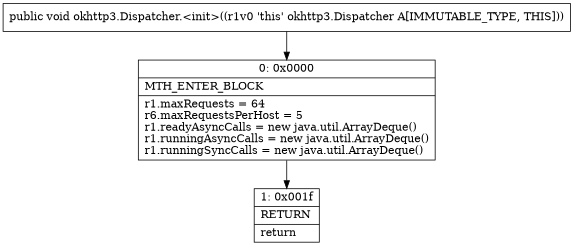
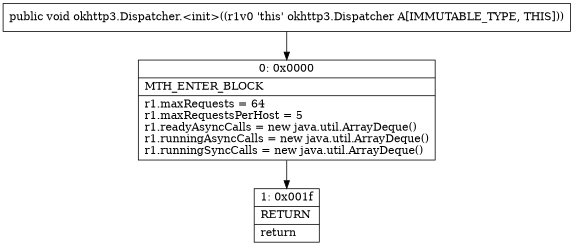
  digraph {
    node [shape=record]
-   n1 [label="{0\:\ 0x0000|MTH_ENTER_BLOCK\l|r1.maxRequests = 64\lr6.maxRequestsPerHost = 5\lr1.readyAsyncCalls = new java.util.ArrayDeque()\lr1.runningAsyncCalls = new java.util.ArrayDeque()\lr1.runningSyncCalls = new java.util.ArrayDeque()\l}"]
+   n1 [label="{0\:\ 0x0000|MTH_ENTER_BLOCK\l|r1.maxRequests = 64\lr1.maxRequestsPerHost = 5\lr1.readyAsyncCalls = new java.util.ArrayDeque()\lr1.runningAsyncCalls = new java.util.ArrayDeque()\lr1.runningSyncCalls = new java.util.ArrayDeque()\l}"]
    n2 [label="{1\:\ 0x001f|RETURN\l|return\l}"]
    n3 [label="{public void okhttp3.Dispatcher.\<init\>((r1v0 'this' okhttp3.Dispatcher A[IMMUTABLE_TYPE, THIS])) }"]
    n1 -> n2
    n3 -> n1
  }
